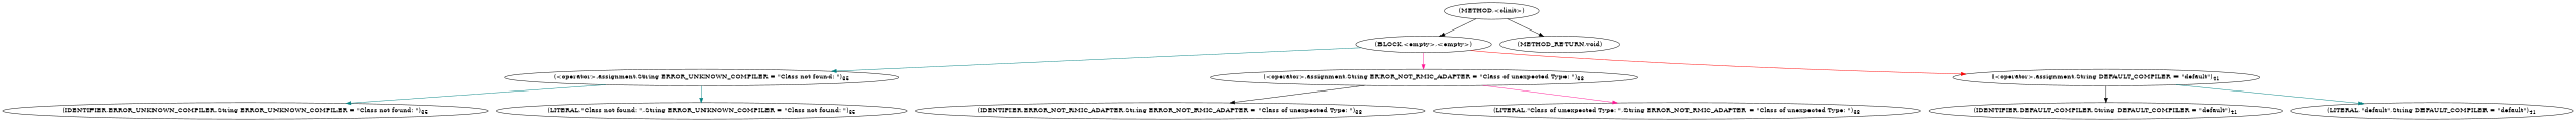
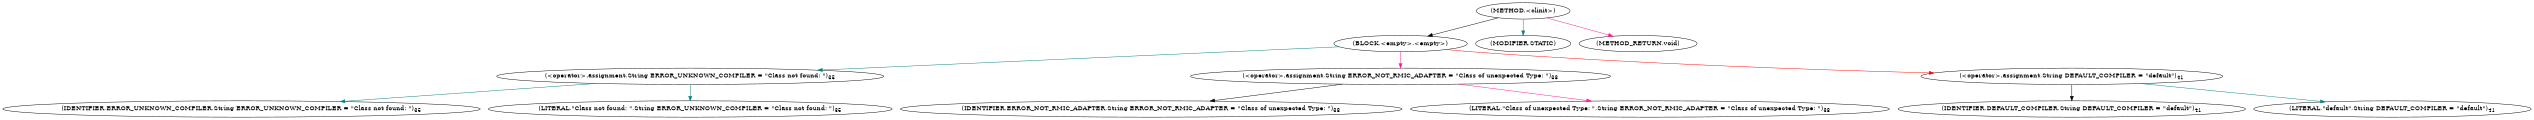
  digraph {
    edge [color=teal]
    n1 [label=<(METHOD,&lt;clinit&gt;)>]
    n2 [label=<(BLOCK,&lt;empty&gt;,&lt;empty&gt;)>]
+   n3 [label=<(MODIFIER,STATIC)>]
    n4 [label=<(METHOD_RETURN,void)>]
    n5 [label=<(&lt;operator&gt;.assignment,String ERROR_UNKNOWN_COMPILER = &quot;Class not found: &quot;)<SUB>35</SUB>>]
    n6 [label=<(&lt;operator&gt;.assignment,String ERROR_NOT_RMIC_ADAPTER = &quot;Class of unexpected Type: &quot;)<SUB>38</SUB>>]
    n7 [label=<(&lt;operator&gt;.assignment,String DEFAULT_COMPILER = &quot;default&quot;)<SUB>41</SUB>>]
    n8 [label=<(IDENTIFIER,ERROR_UNKNOWN_COMPILER,String ERROR_UNKNOWN_COMPILER = &quot;Class not found: &quot;)<SUB>35</SUB>>]
    n9 [label=<(LITERAL,&quot;Class not found: &quot;,String ERROR_UNKNOWN_COMPILER = &quot;Class not found: &quot;)<SUB>35</SUB>>]
    n10 [label=<(IDENTIFIER,ERROR_NOT_RMIC_ADAPTER,String ERROR_NOT_RMIC_ADAPTER = &quot;Class of unexpected Type: &quot;)<SUB>38</SUB>>]
    n11 [label=<(LITERAL,&quot;Class of unexpected Type: &quot;,String ERROR_NOT_RMIC_ADAPTER = &quot;Class of unexpected Type: &quot;)<SUB>38</SUB>>]
    n12 [label=<(IDENTIFIER,DEFAULT_COMPILER,String DEFAULT_COMPILER = &quot;default&quot;)<SUB>41</SUB>>]
    n13 [label=<(LITERAL,&quot;default&quot;,String DEFAULT_COMPILER = &quot;default&quot;)<SUB>41</SUB>>]
    n1 -> n2 [color=black]
-   n1 -> n4 [color=black]
+   n1 -> n3
+   n1 -> n4 [color=deeppink]
    n2 -> n5
    n2 -> n6 [color=deeppink]
    n2 -> n7 [color=red]
    n5 -> n8
    n5 -> n9
    n6 -> n10 [color=black]
    n6 -> n11 [color=deeppink]
    n7 -> n12 [color=black]
    n7 -> n13
  }
